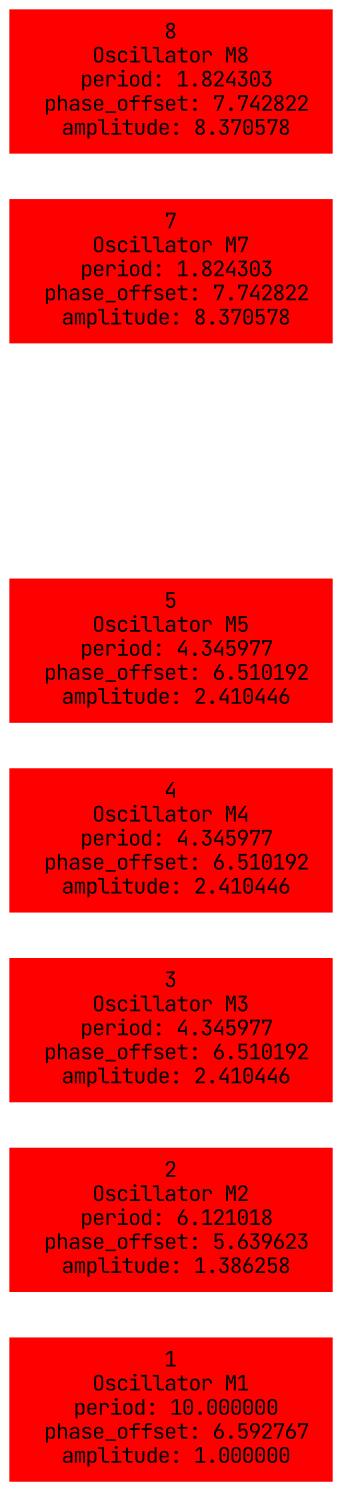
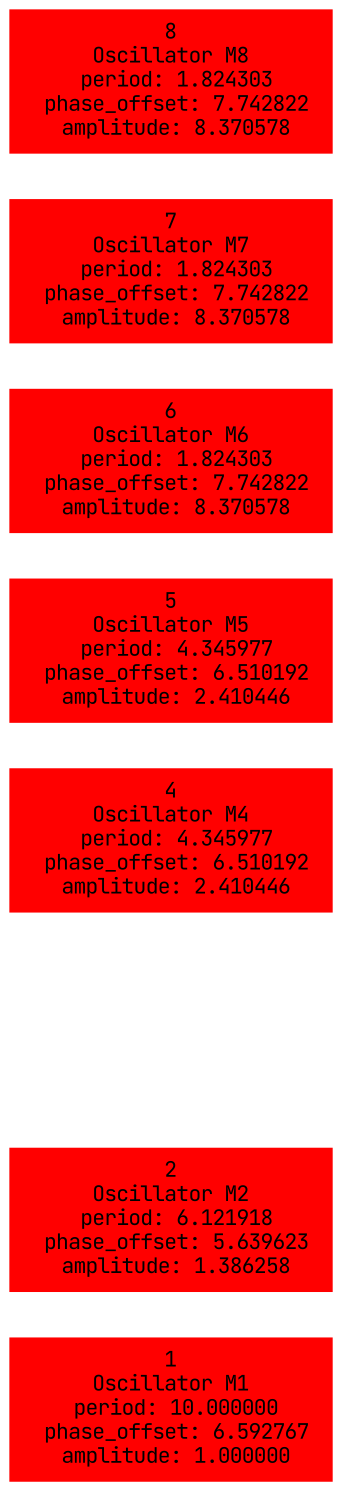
  digraph {
    forcelabels=true
    rankdir=LR
    fontname="JetBrains Mono"
    node [color=red fontsize=8 shape=box style=filled fontname="JetBrains Mono"]
    n1 [label=<1<BR />Oscillator M1<BR /> period: 10.000000<BR /> phase_offset: 6.592767<BR /> amplitude: 1.000000>]
-   n2 [label=<2<BR />Oscillator M2<BR /> period: 6.121018<BR /> phase_offset: 5.639623<BR /> amplitude: 1.386258>]
-   n3 [label=<3<BR />Oscillator M3<BR /> period: 4.345977<BR /> phase_offset: 6.510192<BR /> amplitude: 2.410446>]
+   n2 [label=<2<BR />Oscillator M2<BR /> period: 6.121918<BR /> phase_offset: 5.639623<BR /> amplitude: 1.386258>]
    n4 [label=<4<BR />Oscillator M4<BR /> period: 4.345977<BR /> phase_offset: 6.510192<BR /> amplitude: 2.410446>]
    n5 [label=<5<BR />Oscillator M5<BR /> period: 4.345977<BR /> phase_offset: 6.510192<BR /> amplitude: 2.410446>]
+   n6 [label=<6<BR />Oscillator M6<BR /> period: 1.824303<BR /> phase_offset: 7.742822<BR /> amplitude: 8.370578>]
    n7 [label=<7<BR />Oscillator M7<BR /> period: 1.824303<BR /> phase_offset: 7.742822<BR /> amplitude: 8.370578>]
    n8 [label=<8<BR />Oscillator M8<BR /> period: 1.824303<BR /> phase_offset: 7.742822<BR /> amplitude: 8.370578>]
  }
